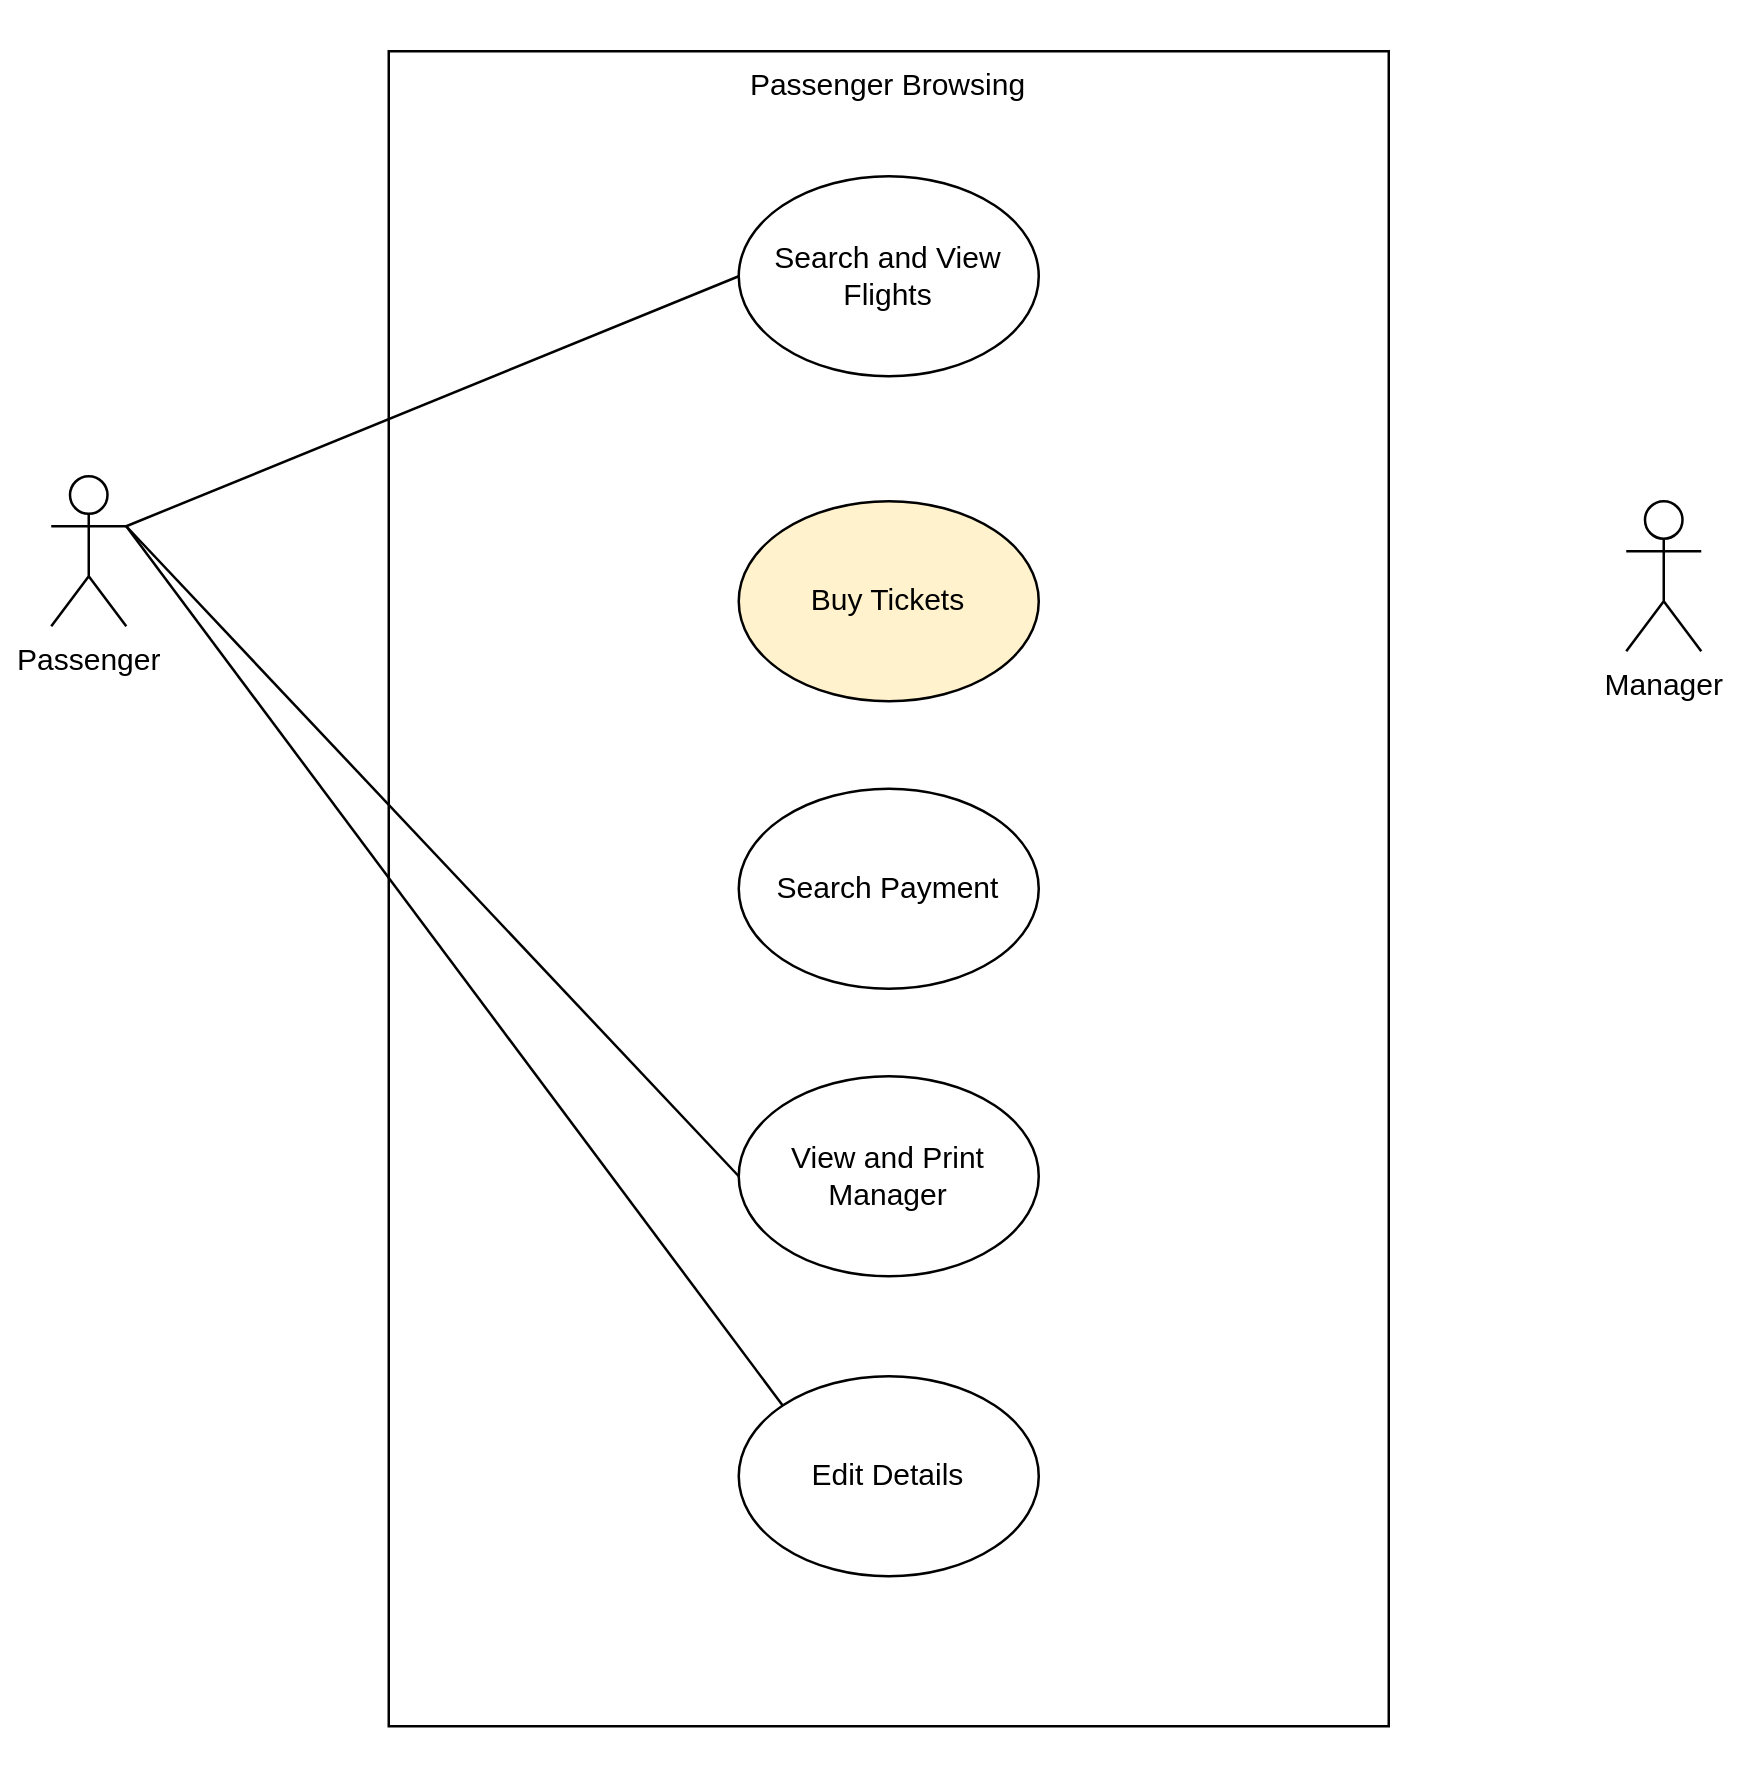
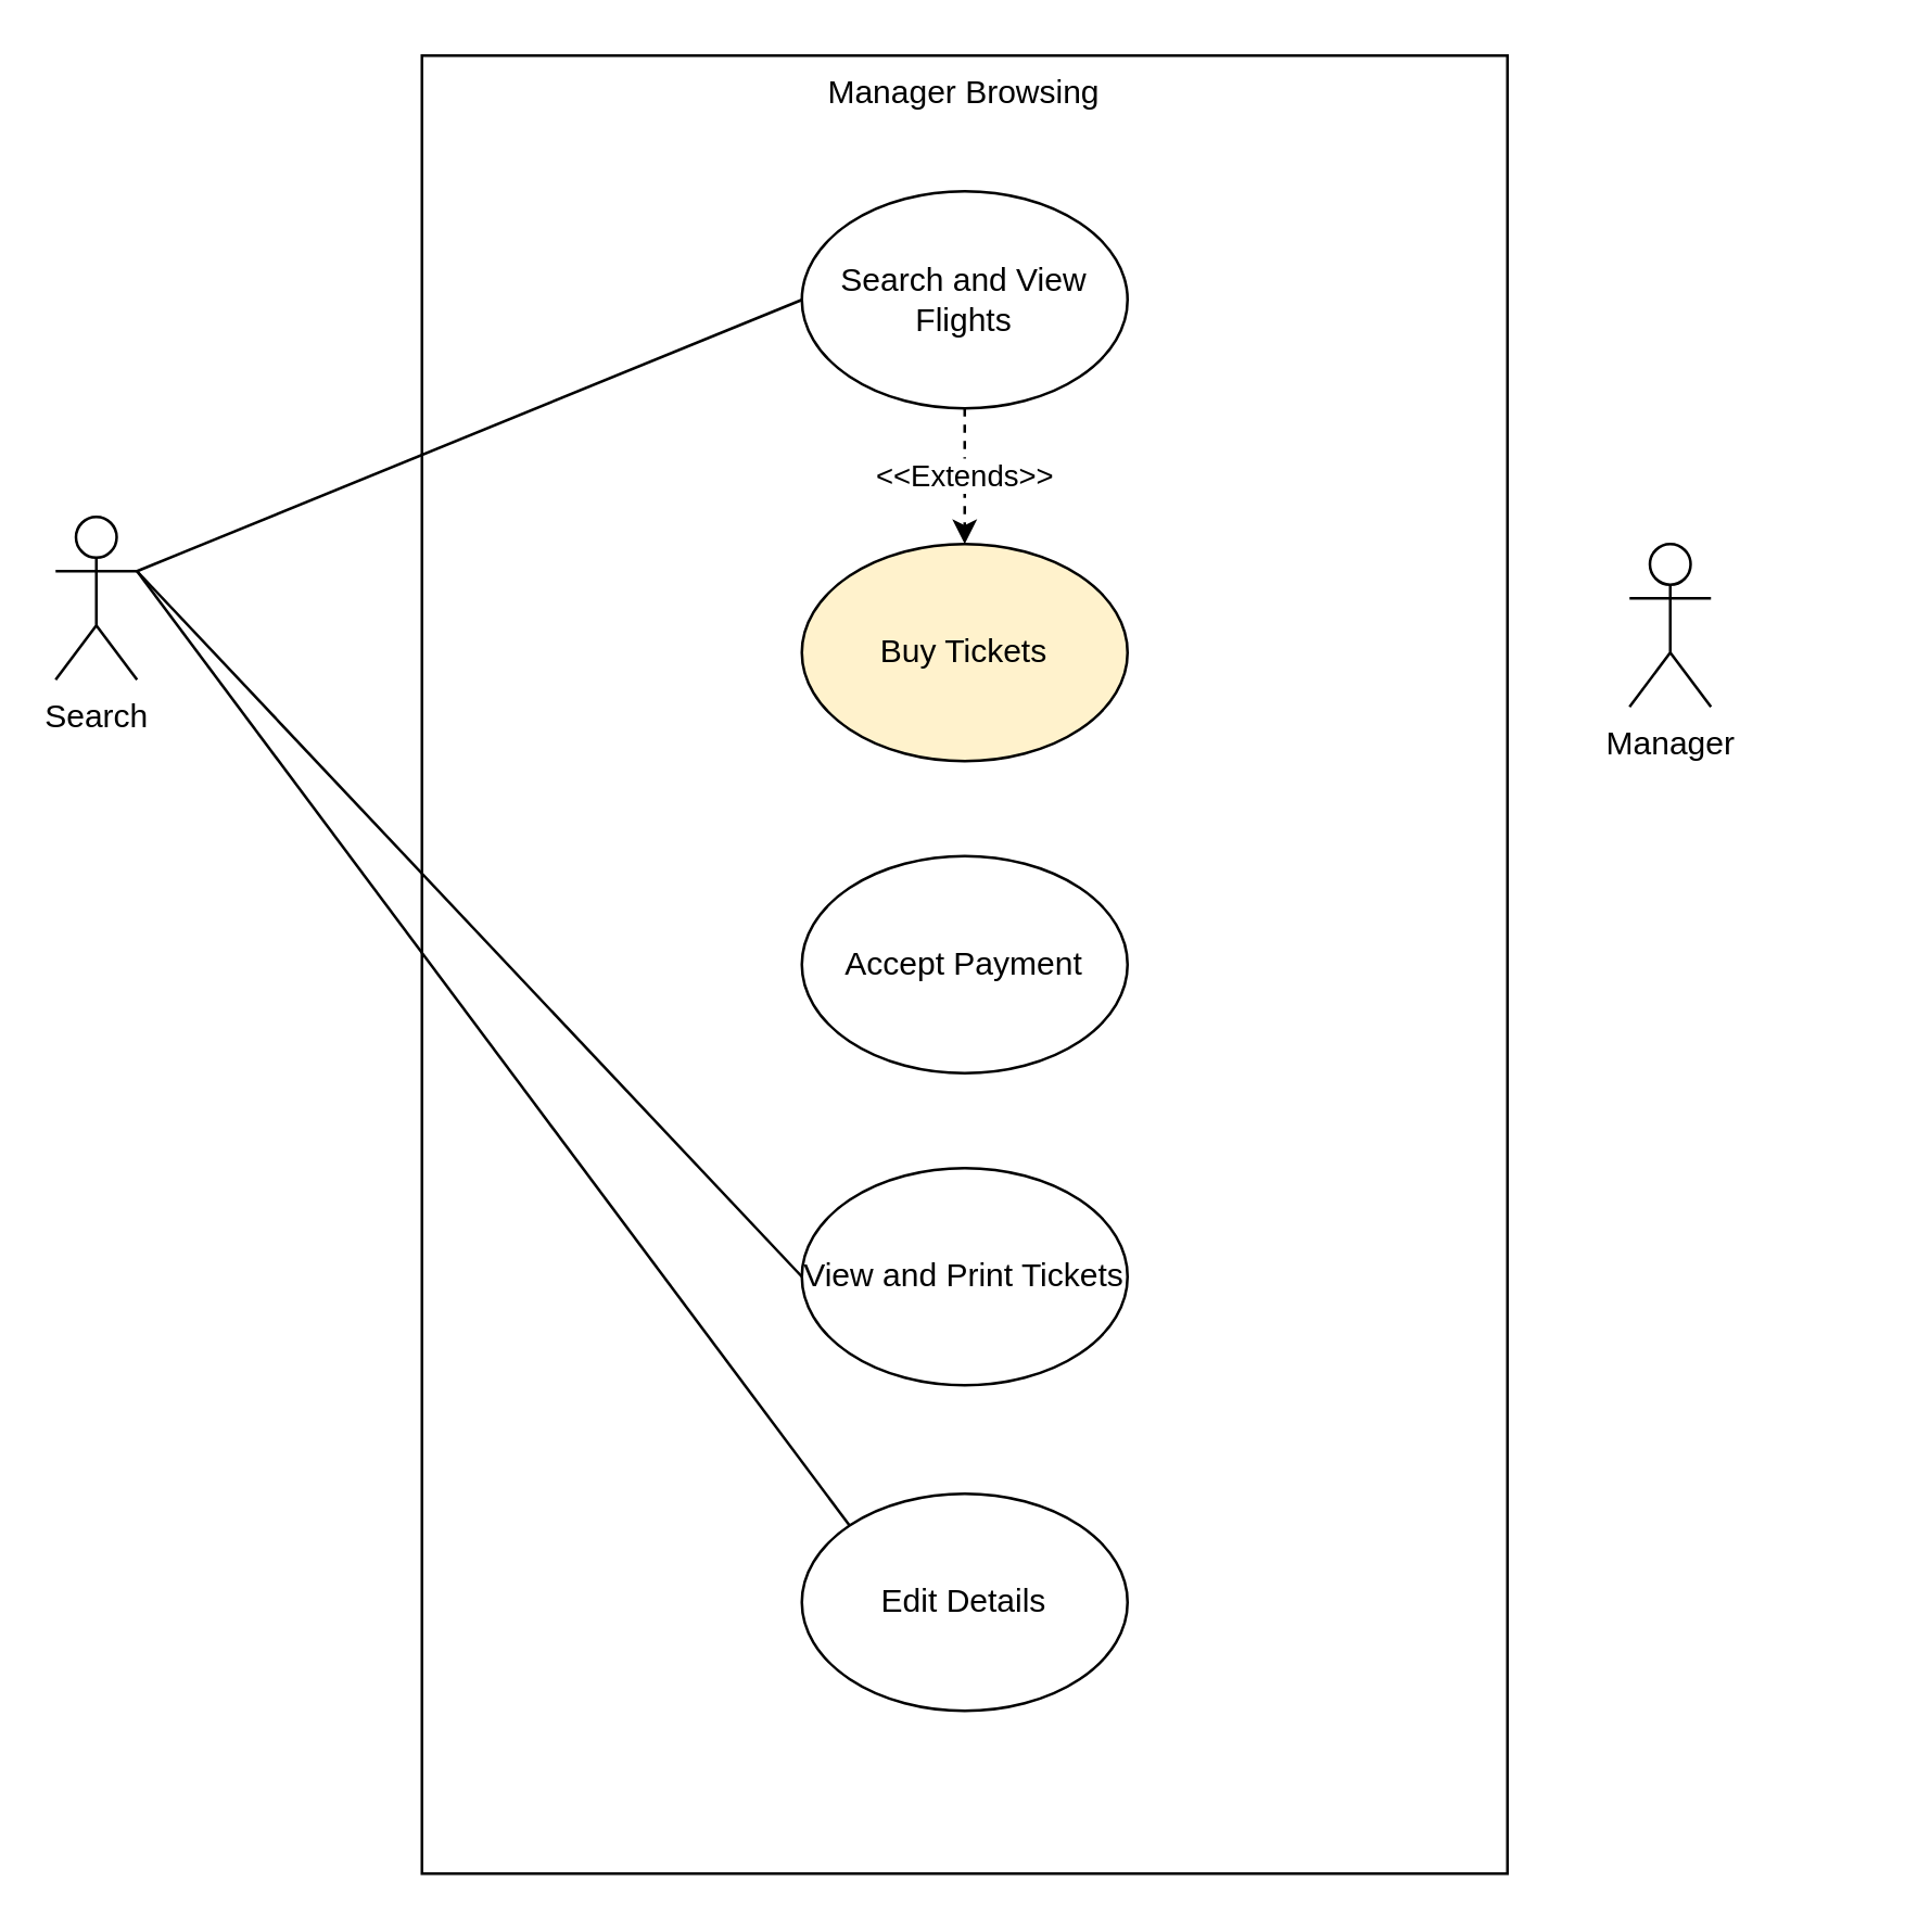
  <mxCell id="0" />
  <mxCell id="1" parent="0" />
- <mxCell id="2" value="Passenger Browsing" style="rounded=0;whiteSpace=wrap;html=1;verticalAlign=top;" vertex="1" parent="1"><mxGeometry x="155" y="20" width="400" height="670" as="geometry" /></mxCell>
- <mxCell id="3" value="Passenger" style="shape=umlActor;verticalLabelPosition=bottom;verticalAlign=top;html=1;outlineConnect=0;" vertex="1" parent="1"><mxGeometry x="20" y="190" width="30" height="60" as="geometry" /></mxCell>
- <mxCell id="4" value="Manager" style="shape=umlActor;verticalLabelPosition=bottom;verticalAlign=top;html=1;outlineConnect=0;" vertex="1" parent="1"><mxGeometry x="650" y="200" width="30" height="60" as="geometry" /></mxCell>
+ <mxCell id="2" value="Manager Browsing" style="rounded=0;whiteSpace=wrap;html=1;verticalAlign=top;" vertex="1" parent="1"><mxGeometry x="155" y="20" width="400" height="670" as="geometry" /></mxCell>
+ <mxCell id="3" value="Search" style="shape=umlActor;verticalLabelPosition=bottom;verticalAlign=top;html=1;outlineConnect=0;" vertex="1" parent="1"><mxGeometry x="20" y="190" width="30" height="60" as="geometry" /></mxCell>
+ <mxCell id="4" value="Manager" style="shape=umlActor;verticalLabelPosition=bottom;verticalAlign=top;html=1;outlineConnect=0;" vertex="1" parent="1"><mxGeometry x="600" y="200" width="30" height="60" as="geometry" /></mxCell>
  <mxCell id="5" value="Search and View Flights" style="ellipse;whiteSpace=wrap;html=1;" vertex="1" parent="1"><mxGeometry x="295" y="70" width="120" height="80" as="geometry" /></mxCell>
  <mxCell id="6" value="Buy Tickets" style="ellipse;whiteSpace=wrap;html=1;fillColor=#fff2cc;" vertex="1" parent="1"><mxGeometry x="295" y="200" width="120" height="80" as="geometry" /></mxCell>
- <mxCell id="8" value="Search Payment" style="ellipse;whiteSpace=wrap;html=1;" vertex="1" parent="1"><mxGeometry x="295" y="315" width="120" height="80" as="geometry" /></mxCell>
+ <mxCell id="7" value="&amp;lt;&amp;lt;Extends&amp;gt;&amp;gt;" style="endArrow=classic;html=1;exitX=0.5;exitY=1;exitDx=0;exitDy=0;entryX=0.5;entryY=0;entryDx=0;entryDy=0;dashed=1;" edge="1" parent="1" source="5" target="6"><mxGeometry width="50" height="50" relative="1" as="geometry"><mxPoint x="330" y="380" as="sourcePoint" /><mxPoint x="380" y="330" as="targetPoint" /></mxGeometry></mxCell>
+ <mxCell id="8" value="Accept Payment" style="ellipse;whiteSpace=wrap;html=1;" vertex="1" parent="1"><mxGeometry x="295" y="315" width="120" height="80" as="geometry" /></mxCell>
  <mxCell id="9" value="" style="endArrow=none;html=1;entryX=0;entryY=0.5;entryDx=0;entryDy=0;" edge="1" parent="1" target="5"><mxGeometry width="50" height="50" relative="1" as="geometry"><mxPoint x="50" y="210" as="sourcePoint" /><mxPoint x="380" y="330" as="targetPoint" /></mxGeometry></mxCell>
- <mxCell id="10" value="View and Print Manager" style="ellipse;whiteSpace=wrap;html=1;" vertex="1" parent="1"><mxGeometry x="295" y="430" width="120" height="80" as="geometry" /></mxCell>
+ <mxCell id="10" value="View and Print Tickets" style="ellipse;whiteSpace=wrap;html=1;" vertex="1" parent="1"><mxGeometry x="295" y="430" width="120" height="80" as="geometry" /></mxCell>
  <mxCell id="11" value="" style="endArrow=none;html=1;entryX=0;entryY=0.5;entryDx=0;entryDy=0;" edge="1" parent="1" target="10"><mxGeometry width="50" height="50" relative="1" as="geometry"><mxPoint x="50" y="210" as="sourcePoint" /><mxPoint x="380" y="420" as="targetPoint" /></mxGeometry></mxCell>
  <mxCell id="12" value="Edit Details" style="ellipse;whiteSpace=wrap;html=1;" vertex="1" parent="1"><mxGeometry x="295" y="550" width="120" height="80" as="geometry" /></mxCell>
  <mxCell id="13" value="" style="endArrow=none;html=1;entryX=0;entryY=0;entryDx=0;entryDy=0;" edge="1" parent="1" target="12"><mxGeometry width="50" height="50" relative="1" as="geometry"><mxPoint x="50" y="210" as="sourcePoint" /><mxPoint x="380" y="420" as="targetPoint" /></mxGeometry></mxCell>
